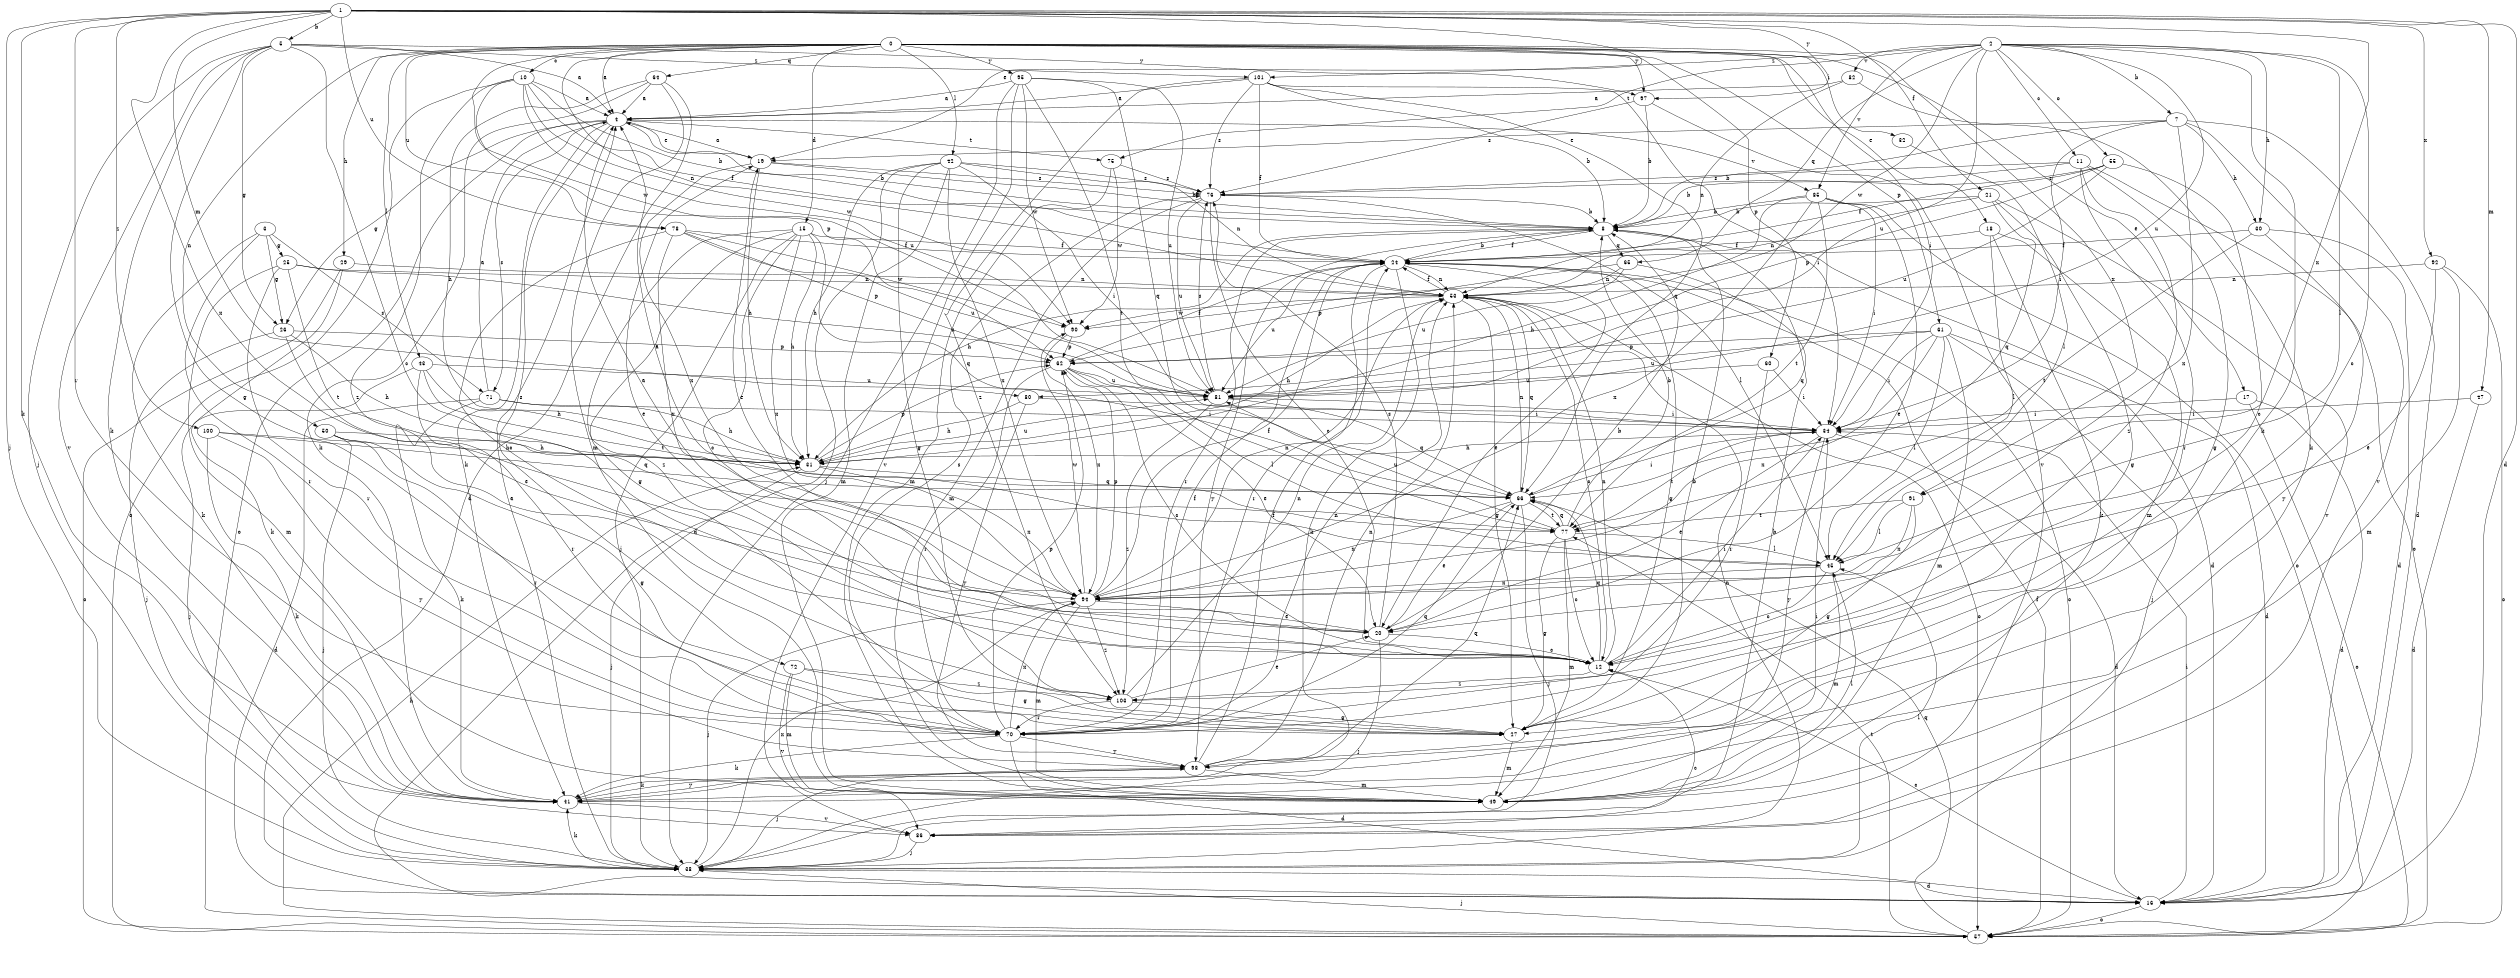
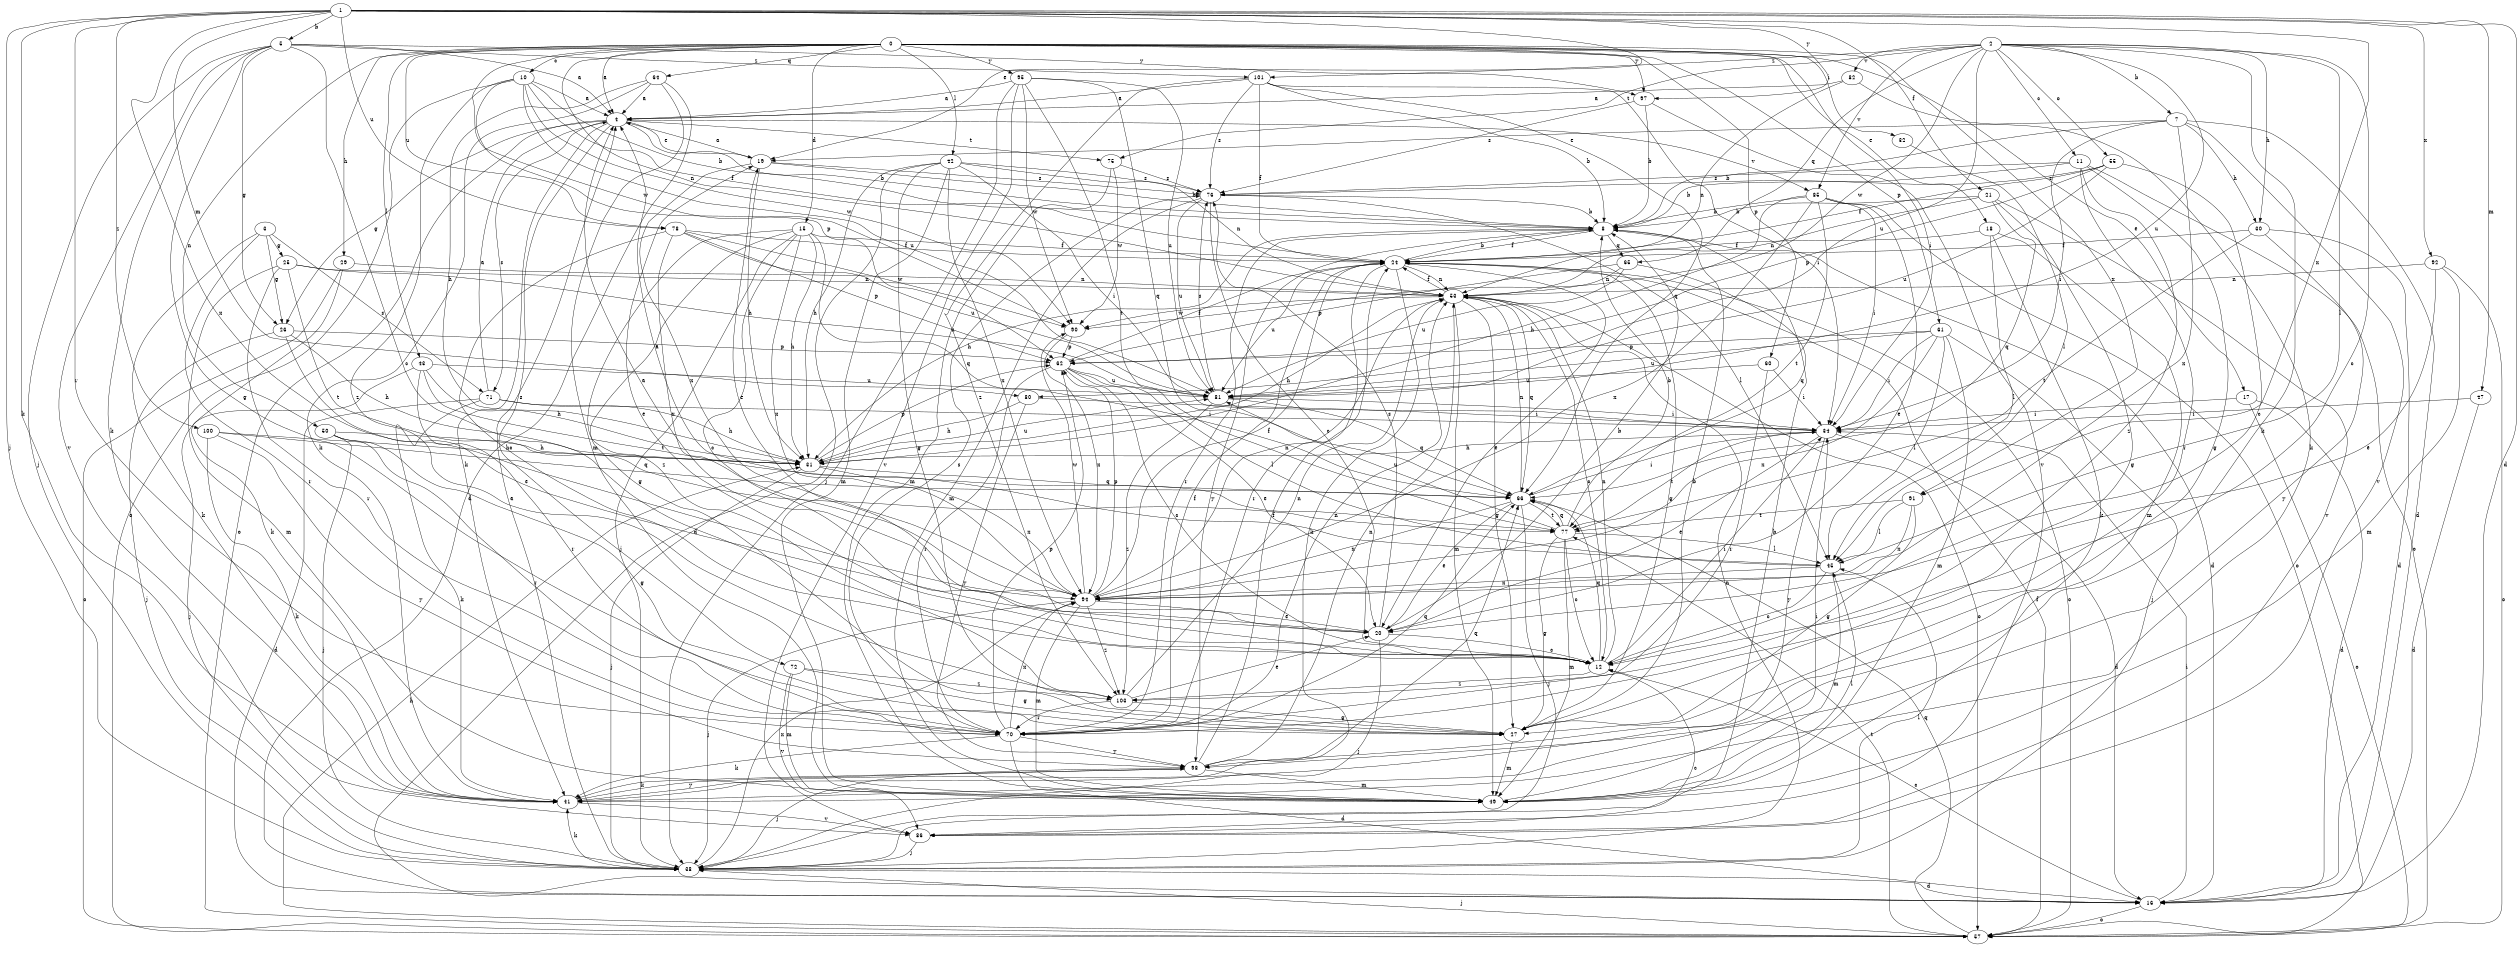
  strict digraph {
    0
    4
    10
    15
    17
    18
    29
    32
    34
    42
    43
    50
    53
    60
    61
    64
    78
    90
    91
    95
    97
    19
    41
    75
    85
    26
    71
    8
    57
    72
    81
    24
    62
    103
    38
    94
    12
    27
    31
    66
    16
    49
    45
    98
    20
    77
    n47 [label=76]
    70
    86
    1
    5
    21
    47
    92
    100
    80
    101
    2
    7
    11
    30
    n62 [label=55]
    65
    82
    3
    25
    0 -> 4 [label=a]
    0 -> 10 [label=c]
    0 -> 15 [label=d]
    0 -> 17 [label=e]
    0 -> 18 [label=e]
    0 -> 29 [label=h]
    0 -> 32 [label=i]
    0 -> 34 [label=i]
    0 -> 42 [label=l]
    0 -> 43 [label=l]
    0 -> 50 [label=n]
    0 -> 53 [label=n]
    0 -> 60 [label=p]
    0 -> 61 [label=p]
    0 -> 64 [label=q]
    0 -> 78 [label=u]
    0 -> 90 [label=w]
    0 -> 91 [label=x]
    0 -> 95 [label=y]
    0 -> 97 [label=y]
    4 -> 19 [label=e]
    4 -> 41 [label=k]
    4 -> 75 [label=t]
    4 -> 85 [label=v]
    4 -> 26 [label=g]
    4 -> 71 [label=s]
    4 -> 8 [label=b]
    4 -> 57 [label=o]
    4 -> 72 [label=s]
    10 -> 4 [label=a]
    10 -> 90 [label=w]
    10 -> 8 [label=b]
    10 -> 57 [label=o]
    10 -> 81 [label=u]
    10 -> 24 [label=f]
    10 -> 62 [label=p]
    10 -> 103 [label=z]
    15 -> 24 [label=f]
    15 -> 103 [label=z]
    15 -> 38 [label=j]
    15 -> 94 [label=x]
    15 -> 12 [label=c]
    15 -> 27 [label=g]
    15 -> 31 [label=h]
    15 -> 66 [label=q]
    17 -> 34 [label=i]
    17 -> 57 [label=o]
    17 -> 16 [label=d]
    18 -> 41 [label=k]
    18 -> 24 [label=f]
    18 -> 49 [label=m]
    18 -> 45 [label=l]
    29 -> 53 [label=n]
    29 -> 41 [label=k]
    29 -> 57 [label=o]
    32 -> 45 [label=l]
    34 -> 31 [label=h]
    34 -> 16 [label=d]
    34 -> 98 [label=y]
    34 -> 20 [label=e]
    34 -> 77 [label=t]
    42 -> 34 [label=i]
    42 -> 53 [label=n]
    42 -> 94 [label=x]
    42 -> 27 [label=g]
    42 -> 31 [label=h]
    42 -> 16 [label=d]
    42 -> 49 [label=m]
    42 -> n47 [label=s]
    43 -> 81 [label=u]
    43 -> 38 [label=j]
    43 -> 31 [label=h]
    43 -> 77 [label=t]
    43 -> 70 [label=r]
    50 -> 38 [label=j]
    50 -> 27 [label=g]
    50 -> 31 [label=h]
    50 -> 70 [label=r]
    53 -> 90 [label=w]
    53 -> 57 [label=o]
    53 -> 24 [label=f]
    53 -> 12 [label=c]
    53 -> 27 [label=g]
    53 -> 31 [label=h]
    53 -> 66 [label=q]
+   53 -> 49 [label=m]
    60 -> 34 [label=i]
    60 -> 81 [label=u]
    60 -> 70 [label=r]
    61 -> 34 [label=i]
    61 -> 81 [label=u]
    61 -> 62 [label=p]
    61 -> 38 [label=j]
    61 -> 94 [label=x]
-   61 -> 16 [label=d]
    61 -> 49 [label=m]
    61 -> 45 [label=l]
    64 -> 4 [label=a]
    64 -> 41 [label=k]
    64 -> 31 [label=h]
    64 -> 16 [label=d]
    64 -> 49 [label=m]
    78 -> 90 [label=w]
    78 -> 81 [label=u]
    78 -> 24 [label=f]
    78 -> 62 [label=p]
    78 -> 94 [label=x]
    78 -> 12 [label=c]
    90 -> 62 [label=p]
    90 -> 94 [label=x]
    91 -> 94 [label=x]
    91 -> 27 [label=g]
    91 -> 45 [label=l]
    91 -> 77 [label=t]
    95 -> 4 [label=a]
    95 -> 90 [label=w]
    95 -> 81 [label=u]
    95 -> 38 [label=j]
    95 -> 66 [label=q]
    95 -> 77 [label=t]
    95 -> 86 [label=v]
    97 -> 8 [label=b]
    97 -> n47 [label=s]
    97 -> 86 [label=v]
    19 -> 4 [label=a]
    19 -> 8 [label=b]
    19 -> 94 [label=x]
    19 -> 31 [label=h]
    19 -> n47 [label=s]
    41 -> 98 [label=y]
    41 -> 86 [label=v]
    75 -> 90 [label=w]
    75 -> 49 [label=m]
    75 -> n47 [label=s]
    85 -> 34 [label=i]
    85 -> 8 [label=b]
    85 -> 57 [label=o]
    85 -> 94 [label=x]
    85 -> 31 [label=h]
    85 -> 20 [label=e]
    85 -> 77 [label=t]
    26 -> 62 [label=p]
    26 -> 38 [label=j]
    26 -> 31 [label=h]
    26 -> 20 [label=e]
    71 -> 4 [label=a]
    71 -> 34 [label=i]
    71 -> 41 [label=k]
    71 -> 31 [label=h]
    71 -> 16 [label=d]
    8 -> 24 [label=f]
    8 -> 31 [label=h]
    8 -> 16 [label=d]
    8 -> 98 [label=y]
    8 -> 70 [label=r]
    8 -> 65 [label=q]
    57 -> 24 [label=f]
    57 -> 38 [label=j]
    57 -> 31 [label=h]
    57 -> 66 [label=q]
    57 -> 77 [label=t]
    72 -> 103 [label=z]
    72 -> 27 [label=g]
    72 -> 49 [label=m]
    72 -> 86 [label=v]
    81 -> 34 [label=i]
    81 -> 103 [label=z]
    81 -> 66 [label=q]
    81 -> n47 [label=s]
    24 -> 53 [label=n]
    24 -> 41 [label=k]
    24 -> 8 [label=b]
    24 -> 57 [label=o]
    24 -> 81 [label=u]
    24 -> 27 [label=g]
    24 -> 20 [label=e]
    24 -> 70 [label=r]
    62 -> 81 [label=u]
    62 -> 24 [label=f]
    62 -> 12 [label=c]
    62 -> 45 [label=l]
    62 -> 20 [label=e]
    62 -> 70 [label=r]
    103 -> 53 [label=n]
    103 -> 27 [label=g]
    103 -> 20 [label=e]
    103 -> 70 [label=r]
    38 -> 4 [label=a]
    38 -> 53 [label=n]
    38 -> 41 [label=k]
    38 -> 94 [label=x]
    38 -> 12 [label=c]
    38 -> 16 [label=d]
    38 -> 45 [label=l]
    94 -> 53 [label=n]
    94 -> 90 [label=w]
    94 -> 24 [label=f]
    94 -> 62 [label=p]
    94 -> 103 [label=z]
    94 -> 38 [label=j]
    94 -> 49 [label=m]
    94 -> 20 [label=e]
    12 -> 34 [label=i]
    12 -> 53 [label=n]
    12 -> 19 [label=e]
    12 -> 103 [label=z]
    12 -> 66 [label=q]
    27 -> 8 [label=b]
    27 -> 49 [label=m]
    31 -> 81 [label=u]
    31 -> 62 [label=p]
    31 -> 38 [label=j]
    31 -> 94 [label=x]
    31 -> 66 [label=q]
    66 -> 34 [label=i]
    66 -> 53 [label=n]
    66 -> 38 [label=j]
    66 -> 94 [label=x]
    66 -> 20 [label=e]
    66 -> 77 [label=t]
    16 -> 34 [label=i]
    16 -> 57 [label=o]
    16 -> 12 [label=c]
    49 -> 34 [label=i]
    49 -> 45 [label=l]
    45 -> 4 [label=a]
    45 -> 94 [label=x]
    45 -> 12 [label=c]
    45 -> 49 [label=m]
    98 -> 53 [label=n]
    98 -> 41 [label=k]
    98 -> 24 [label=f]
    98 -> 38 [label=j]
    98 -> 66 [label=q]
    98 -> 49 [label=m]
    20 -> 4 [label=a]
    20 -> 19 [label=e]
    20 -> 8 [label=b]
    20 -> 38 [label=j]
    20 -> 12 [label=c]
    20 -> n47 [label=s]
    77 -> 8 [label=b]
    77 -> 81 [label=u]
    77 -> 12 [label=c]
    77 -> 27 [label=g]
    77 -> 66 [label=q]
    77 -> 49 [label=m]
    77 -> 45 [label=l]
    n47 -> 8 [label=b]
    n47 -> 81 [label=u]
    n47 -> 12 [label=c]
    n47 -> 49 [label=m]
    n47 -> 45 [label=l]
    70 -> 53 [label=n]
    70 -> 41 [label=k]
    70 -> 24 [label=f]
    70 -> 62 [label=p]
    70 -> 94 [label=x]
    70 -> 66 [label=q]
    70 -> 16 [label=d]
    70 -> 98 [label=y]
    70 -> n47 [label=s]
    86 -> 8 [label=b]
    86 -> 38 [label=j]
    1 -> 78 [label=u]
    1 -> 91 [label=x]
    1 -> 97 [label=y]
    1 -> 19 [label=e]
    1 -> 41 [label=k]
    1 -> 38 [label=j]
    1 -> 94 [label=x]
    1 -> 16 [label=d]
    1 -> 70 [label=r]
    1 -> 5 [label=b]
    1 -> 21 [label=f]
    1 -> 47 [label=m]
    1 -> 92 [label=x]
    1 -> 100 [label=z]
    1 -> 80 [label=m]
    5 -> 4 [label=a]
    5 -> 97 [label=y]
    5 -> 41 [label=k]
    5 -> 26 [label=g]
    5 -> 38 [label=j]
    5 -> 12 [label=c]
    5 -> 27 [label=g]
    5 -> 86 [label=v]
    5 -> 101 [label=z]
    21 -> 53 [label=n]
    21 -> 8 [label=b]
    21 -> 27 [label=g]
    21 -> 66 [label=q]
    21 -> 86 [label=v]
    47 -> 34 [label=i]
    47 -> 16 [label=d]
    92 -> 53 [label=n]
    92 -> 57 [label=o]
    92 -> 49 [label=m]
    92 -> 20 [label=e]
    100 -> 41 [label=k]
    100 -> 31 [label=h]
    100 -> 66 [label=q]
    100 -> 98 [label=y]
    80 -> 34 [label=i]
    80 -> 31 [label=h]
    80 -> 98 [label=y]
    101 -> 4 [label=a]
    101 -> 34 [label=i]
    101 -> 8 [label=b]
    101 -> 24 [label=f]
    101 -> 103 [label=z]
    101 -> 66 [label=q]
    101 -> n47 [label=s]
    2 -> 90 [label=w]
    2 -> 41 [label=k]
    2 -> 75 [label=t]
    2 -> 85 [label=v]
    2 -> 81 [label=u]
    2 -> 12 [label=c]
    2 -> 45 [label=l]
    2 -> 80 [label=u]
    2 -> 101 [label=z]
    2 -> 7 [label=b]
    2 -> 11 [label=c]
    2 -> 30 [label=h]
    2 -> n62 [label=o]
    2 -> 65 [label=q]
    2 -> 82 [label=v]
    7 -> 34 [label=i]
    7 -> 19 [label=e]
    7 -> 8 [label=b]
    7 -> 94 [label=x]
    7 -> 16 [label=d]
    7 -> 86 [label=v]
    7 -> 30 [label=h]
    11 -> 8 [label=b]
    11 -> 57 [label=o]
    11 -> 103 [label=z]
    11 -> 27 [label=g]
    11 -> n47 [label=s]
    11 -> 70 [label=r]
    30 -> 24 [label=f]
    30 -> 16 [label=d]
    30 -> 98 [label=y]
    30 -> 77 [label=t]
    n62 -> 81 [label=u]
    n62 -> 24 [label=f]
    n62 -> 62 [label=p]
    n62 -> 12 [label=c]
    n62 -> n47 [label=s]
    65 -> 53 [label=n]
    65 -> 81 [label=u]
    65 -> 62 [label=p]
    65 -> 66 [label=q]
    82 -> 4 [label=a]
    82 -> 53 [label=n]
    82 -> 41 [label=k]
    3 -> 41 [label=k]
    3 -> 26 [label=g]
    3 -> 71 [label=s]
    3 -> 70 [label=r]
    3 -> 25 [label=g]
    25 -> 53 [label=n]
    25 -> 81 [label=u]
    25 -> 49 [label=m]
    25 -> 77 [label=t]
    25 -> 70 [label=r]
  }
